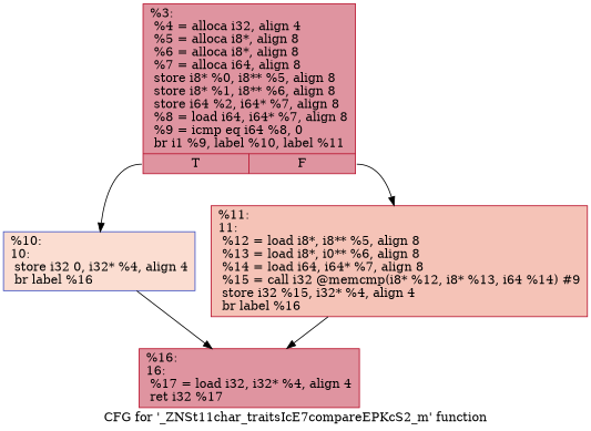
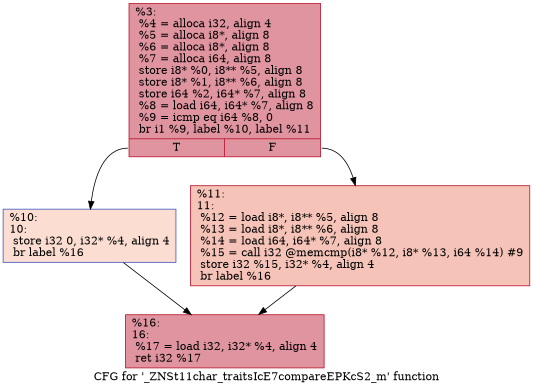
  digraph {
    label="CFG for '_ZNSt11char_traitsIcE7compareEPKcS2_m' function"
    node [color="#b70d28ff" fillcolor="#b70d2870" shape=record style=filled]
    n1 [label="{%3:\l  %4 = alloca i32, align 4\l  %5 = alloca i8*, align 8\l  %6 = alloca i8*, align 8\l  %7 = alloca i64, align 8\l  store i8* %0, i8** %5, align 8\l  store i8* %1, i8** %6, align 8\l  store i64 %2, i64* %7, align 8\l  %8 = load i64, i64* %7, align 8\l  %9 = icmp eq i64 %8, 0\l  br i1 %9, label %10, label %11\l|{<s0>T|<s1>F}}"]
    n2 [color="#3d50c3ff" fillcolor="#f7b39670" label="{%10:\l10:                                               \l  store i32 0, i32* %4, align 4\l  br label %16\l}"]
-   n3 [fillcolor="#e8765c70" label="{%11:\l11:                                               \l  %12 = load i8*, i8** %5, align 8\l  %13 = load i8*, i0** %6, align 8\l  %14 = load i64, i64* %7, align 8\l  %15 = call i32 @memcmp(i8* %12, i8* %13, i64 %14) #9\l  store i32 %15, i32* %4, align 4\l  br label %16\l}"]
+   n3 [fillcolor="#e8765c70" label="{%11:\l11:                                               \l  %12 = load i8*, i8** %5, align 8\l  %13 = load i8*, i8** %6, align 8\l  %14 = load i64, i64* %7, align 8\l  %15 = call i32 @memcmp(i8* %12, i8* %13, i64 %14) #9\l  store i32 %15, i32* %4, align 4\l  br label %16\l}"]
    n4 [label="{%16:\l16:                                               \l  %17 = load i32, i32* %4, align 4\l  ret i32 %17\l}"]
    n1 -> n2 [tailport=s0]
    n1 -> n3 [tailport=s1]
    n2 -> n4
    n3 -> n4
  }
